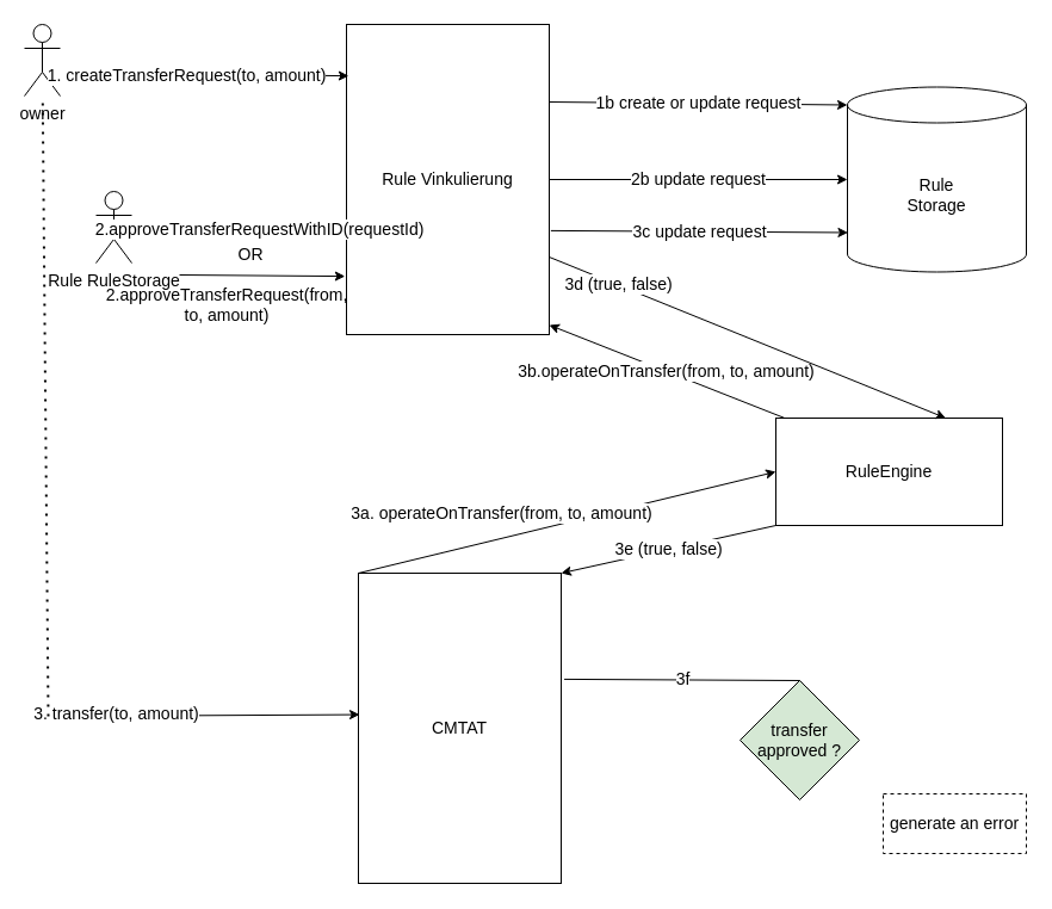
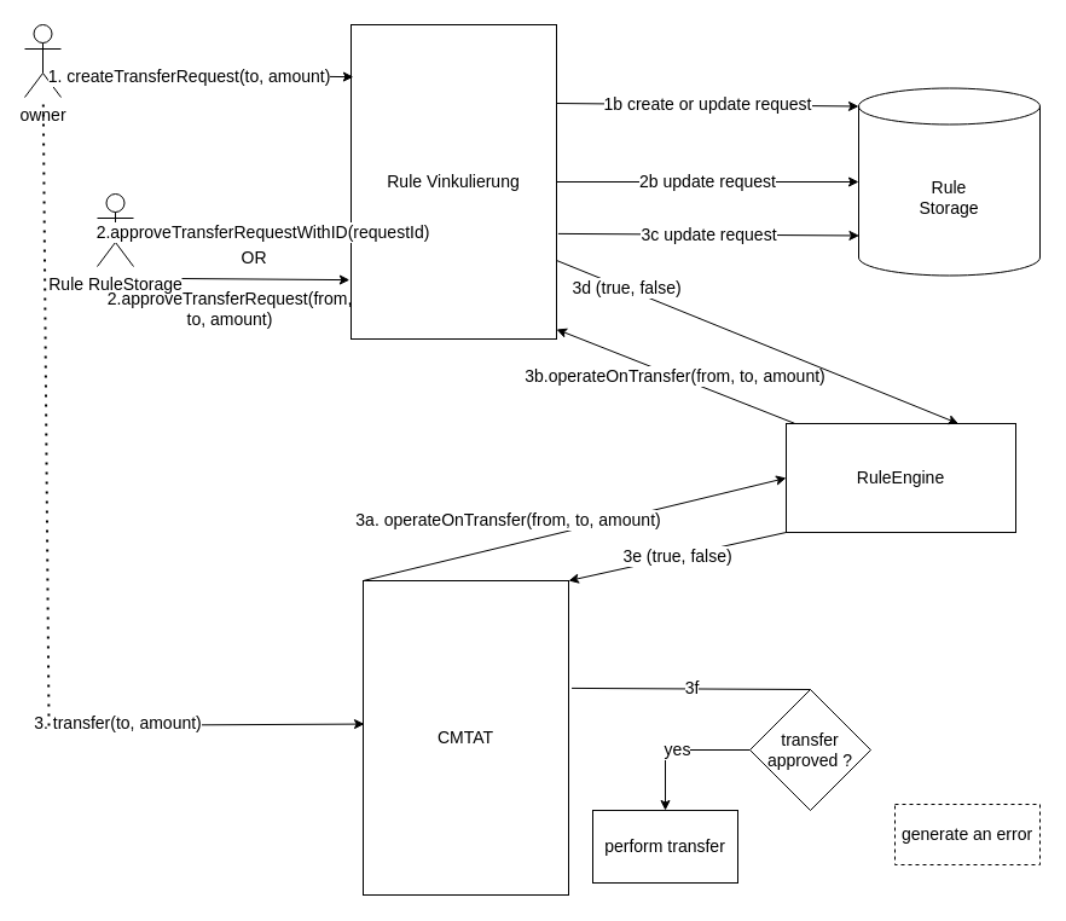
  <mxCell id="0" />
  <mxCell id="1" parent="0" />
  <mxCell id="2" value="owner" style="shape=umlActor;verticalLabelPosition=bottom;verticalAlign=top;html=1;outlineConnect=0;fontSize=14;" parent="1" vertex="1"><mxGeometry x="20" y="20" width="30" height="60" as="geometry" /></mxCell>
  <mxCell id="3" value="Rule Vinkulierung" style="rounded=0;whiteSpace=wrap;html=1;fontSize=14;" parent="1" vertex="1"><mxGeometry x="290" y="20" width="170" height="260" as="geometry" /></mxCell>
  <mxCell id="4" value="tr" style="endArrow=classic;html=1;rounded=0;entryX=0.011;entryY=0.166;entryDx=0;entryDy=0;entryPerimeter=0;fontSize=14;" parent="1" target="3" edge="1"><mxGeometry width="50" height="50" relative="1" as="geometry"><mxPoint x="50" y="60" as="sourcePoint" /><mxPoint x="290" y="70" as="targetPoint" /></mxGeometry></mxCell>
  <mxCell id="5" value="1. createTransferRequest(to, amount)" style="edgeLabel;html=1;align=center;verticalAlign=middle;resizable=0;points=[];fontSize=14;" parent="4" vertex="1" connectable="0"><mxGeometry x="-0.125" y="-1" relative="1" as="geometry"><mxPoint as="offset" /></mxGeometry></mxCell>
  <mxCell id="6" value="Rule&lt;br style=&quot;font-size: 14px;&quot;&gt;Storage" style="shape=cylinder3;whiteSpace=wrap;html=1;boundedLbl=1;backgroundOutline=1;size=15;fontSize=14;" parent="1" vertex="1"><mxGeometry x="710" y="72.5" width="150" height="155" as="geometry" /></mxCell>
  <mxCell id="7" value="1b create or update request" style="endArrow=classic;html=1;rounded=0;entryX=0;entryY=0;entryDx=0;entryDy=15;entryPerimeter=0;exitX=1;exitY=0.25;exitDx=0;exitDy=0;fontSize=14;" parent="1" source="3" target="6" edge="1"><mxGeometry width="50" height="50" relative="1" as="geometry"><mxPoint x="630" y="210" as="sourcePoint" /><mxPoint x="680" y="160" as="targetPoint" /></mxGeometry></mxCell>
  <mxCell id="8" value="Rule RuleStorage" style="shape=umlActor;verticalLabelPosition=bottom;verticalAlign=top;html=1;outlineConnect=0;fontSize=14;" parent="1" vertex="1"><mxGeometry x="80" y="160" width="30" height="60" as="geometry" /></mxCell>
  <mxCell id="9" value="" style="endArrow=classic;html=1;rounded=0;exitX=0.5;exitY=0.5;exitDx=0;exitDy=0;exitPerimeter=0;fontSize=14;" parent="1" source="8" edge="1"><mxGeometry width="50" height="50" relative="1" as="geometry"><mxPoint x="130" y="210" as="sourcePoint" /><mxPoint x="290" y="190" as="targetPoint" /></mxGeometry></mxCell>
  <mxCell id="10" value="2.approveTransferRequestWithID(requestId)" style="edgeLabel;html=1;align=center;verticalAlign=middle;resizable=0;points=[];fontSize=14;" parent="9" vertex="1" connectable="0"><mxGeometry x="0.245" y="-1" relative="1" as="geometry"><mxPoint as="offset" /></mxGeometry></mxCell>
  <mxCell id="11" value="" style="endArrow=classic;html=1;rounded=0;entryX=0.006;entryY=0.456;entryDx=0;entryDy=0;entryPerimeter=0;fontSize=14;" parent="1" target="14" edge="1"><mxGeometry width="50" height="50" relative="1" as="geometry"><mxPoint x="40" y="600" as="sourcePoint" /><mxPoint x="240" y="530" as="targetPoint" /></mxGeometry></mxCell>
  <mxCell id="12" value="3. transfer(to, amount)" style="edgeLabel;html=1;align=center;verticalAlign=middle;resizable=0;points=[];fontSize=14;" parent="11" vertex="1" connectable="0"><mxGeometry x="-0.604" y="2" relative="1" as="geometry"><mxPoint x="5" as="offset" /></mxGeometry></mxCell>
+ <mxCell id="13" value="perform transfer" style="rounded=0;whiteSpace=wrap;html=1;fontSize=14;" parent="1" vertex="1"><mxGeometry x="490" y="670" width="120" height="60" as="geometry" /></mxCell>
  <mxCell id="14" value="CMTAT" style="rounded=0;whiteSpace=wrap;html=1;fontSize=14;" parent="1" vertex="1"><mxGeometry x="300" y="480" width="170" height="260" as="geometry" /></mxCell>
  <mxCell id="15" value="3a.&amp;nbsp;&lt;span class=&quot;pl-k&quot; style=&quot;font-size: 14px;&quot;&gt;operateOnTransfer&lt;/span&gt;(from, to, amount)" style="endArrow=classic;html=1;rounded=0;exitX=0;exitY=0;exitDx=0;exitDy=0;entryX=0;entryY=0.5;entryDx=0;entryDy=0;fontSize=14;" parent="1" source="14" target="22" edge="1"><mxGeometry x="-0.287" y="20" width="50" height="50" relative="1" as="geometry"><mxPoint x="332.64" y="418.7" as="sourcePoint" /><mxPoint x="390" y="340" as="targetPoint" /><mxPoint as="offset" /></mxGeometry></mxCell>
  <mxCell id="16" value="3e (true, false)" style="endArrow=classic;html=1;rounded=0;exitX=0;exitY=1;exitDx=0;exitDy=0;entryX=1;entryY=0;entryDx=0;entryDy=0;fontSize=14;" parent="1" source="22" target="14" edge="1"><mxGeometry width="50" height="50" relative="1" as="geometry"><mxPoint x="390" y="360" as="sourcePoint" /><mxPoint x="470" y="420" as="targetPoint" /></mxGeometry></mxCell>
- <mxCell id="17" value="transfer approved ?" style="rhombus;whiteSpace=wrap;html=1;fontSize=14;fillColor=#d5e8d4;" parent="1" vertex="1"><mxGeometry x="620" y="570" width="100" height="100" as="geometry" /></mxCell>
+ <mxCell id="17" value="transfer approved ?" style="rhombus;whiteSpace=wrap;html=1;fontSize=14;" parent="1" vertex="1"><mxGeometry x="620" y="570" width="100" height="100" as="geometry" /></mxCell>
  <mxCell id="18" value="generate an error" style="rounded=0;whiteSpace=wrap;html=1;fontSize=14;dashed=1;" parent="1" vertex="1"><mxGeometry x="740" y="665" width="120" height="50" as="geometry" /></mxCell>
+ <mxCell id="19" value="yes" style="endArrow=classic;html=1;rounded=0;exitX=0;exitY=0.5;exitDx=0;exitDy=0;entryX=0.5;entryY=0;entryDx=0;entryDy=0;fontSize=14;" parent="1" source="17" target="13" edge="1"><mxGeometry width="50" height="50" relative="1" as="geometry"><mxPoint x="700" y="580" as="sourcePoint" /><mxPoint x="550" y="620" as="targetPoint" /><Array as="points"><mxPoint x="550" y="620" /></Array></mxGeometry></mxCell>
  <mxCell id="20" value="3f" style="endArrow=none;html=1;rounded=0;exitX=1.015;exitY=0.342;exitDx=0;exitDy=0;exitPerimeter=0;entryX=0.5;entryY=0;entryDx=0;entryDy=0;fontSize=14;" parent="1" source="14" target="17" edge="1"><mxGeometry width="50" height="50" relative="1" as="geometry"><mxPoint x="490" y="550" as="sourcePoint" /><mxPoint x="540" y="500" as="targetPoint" /></mxGeometry></mxCell>
  <mxCell id="21" value="" style="endArrow=none;dashed=1;html=1;dashPattern=1 3;strokeWidth=2;rounded=0;fontSize=14;" parent="1" target="2" edge="1"><mxGeometry width="50" height="50" relative="1" as="geometry"><mxPoint x="40" y="600" as="sourcePoint" /><mxPoint x="70" y="160" as="targetPoint" /></mxGeometry></mxCell>
  <mxCell id="22" value="RuleEngine" style="rounded=0;whiteSpace=wrap;html=1;fontSize=14;" parent="1" vertex="1"><mxGeometry x="650" y="350" width="190" height="90" as="geometry" /></mxCell>
  <mxCell id="23" value="3b.operateOnTransfer(from, to, amount)" style="endArrow=classic;html=1;rounded=0;exitX=0.037;exitY=-0.002;exitDx=0;exitDy=0;exitPerimeter=0;fontSize=14;" parent="1" source="22" edge="1"><mxGeometry width="50" height="50" relative="1" as="geometry"><mxPoint x="710" y="280" as="sourcePoint" /><mxPoint x="460" y="272" as="targetPoint" /></mxGeometry></mxCell>
  <mxCell id="24" value="" style="endArrow=classic;html=1;rounded=0;entryX=0.75;entryY=0;entryDx=0;entryDy=0;exitX=1;exitY=0.75;exitDx=0;exitDy=0;fontSize=14;" parent="1" source="3" target="22" edge="1"><mxGeometry width="50" height="50" relative="1" as="geometry"><mxPoint x="520" y="320" as="sourcePoint" /><mxPoint x="570" y="270" as="targetPoint" /></mxGeometry></mxCell>
  <mxCell id="25" value="3d (true, false)" style="edgeLabel;html=1;align=center;verticalAlign=middle;resizable=0;points=[];fontSize=14;" parent="24" vertex="1" connectable="0"><mxGeometry x="-0.653" y="1" relative="1" as="geometry"><mxPoint as="offset" /></mxGeometry></mxCell>
  <mxCell id="26" value="OR" style="text;html=1;strokeColor=none;fillColor=none;align=center;verticalAlign=middle;whiteSpace=wrap;rounded=0;fontSize=14;" parent="1" vertex="1"><mxGeometry x="180" y="198" width="60" height="30" as="geometry" /></mxCell>
  <mxCell id="27" value="" style="endArrow=classic;html=1;rounded=0;entryX=-0.007;entryY=0.812;entryDx=0;entryDy=0;entryPerimeter=0;fontSize=14;" parent="1" target="3" edge="1"><mxGeometry width="50" height="50" relative="1" as="geometry"><mxPoint x="150" y="230" as="sourcePoint" /><mxPoint x="240" y="230" as="targetPoint" /></mxGeometry></mxCell>
  <mxCell id="28" value="2.approveTransferRequest(from, to, amount)" style="text;html=1;strokeColor=none;fillColor=none;align=center;verticalAlign=middle;whiteSpace=wrap;rounded=0;fontSize=14;" parent="1" vertex="1"><mxGeometry x="160" y="240" width="60" height="30" as="geometry" /></mxCell>
  <mxCell id="29" value="2b update request" style="endArrow=classic;html=1;rounded=0;entryX=0;entryY=0.5;entryDx=0;entryDy=0;entryPerimeter=0;exitX=1;exitY=0.5;exitDx=0;exitDy=0;fontSize=14;" parent="1" source="3" target="6" edge="1"><mxGeometry width="50" height="50" relative="1" as="geometry"><mxPoint x="470" y="95" as="sourcePoint" /><mxPoint x="720" y="97.5" as="targetPoint" /></mxGeometry></mxCell>
  <mxCell id="30" value="3c update request" style="endArrow=classic;html=1;rounded=0;entryX=0.003;entryY=0.787;entryDx=0;entryDy=0;entryPerimeter=0;exitX=1.008;exitY=0.665;exitDx=0;exitDy=0;exitPerimeter=0;fontSize=14;" parent="1" source="3" target="6" edge="1"><mxGeometry width="50" height="50" relative="1" as="geometry"><mxPoint x="470" y="160" as="sourcePoint" /><mxPoint x="720" y="160" as="targetPoint" /></mxGeometry></mxCell>
